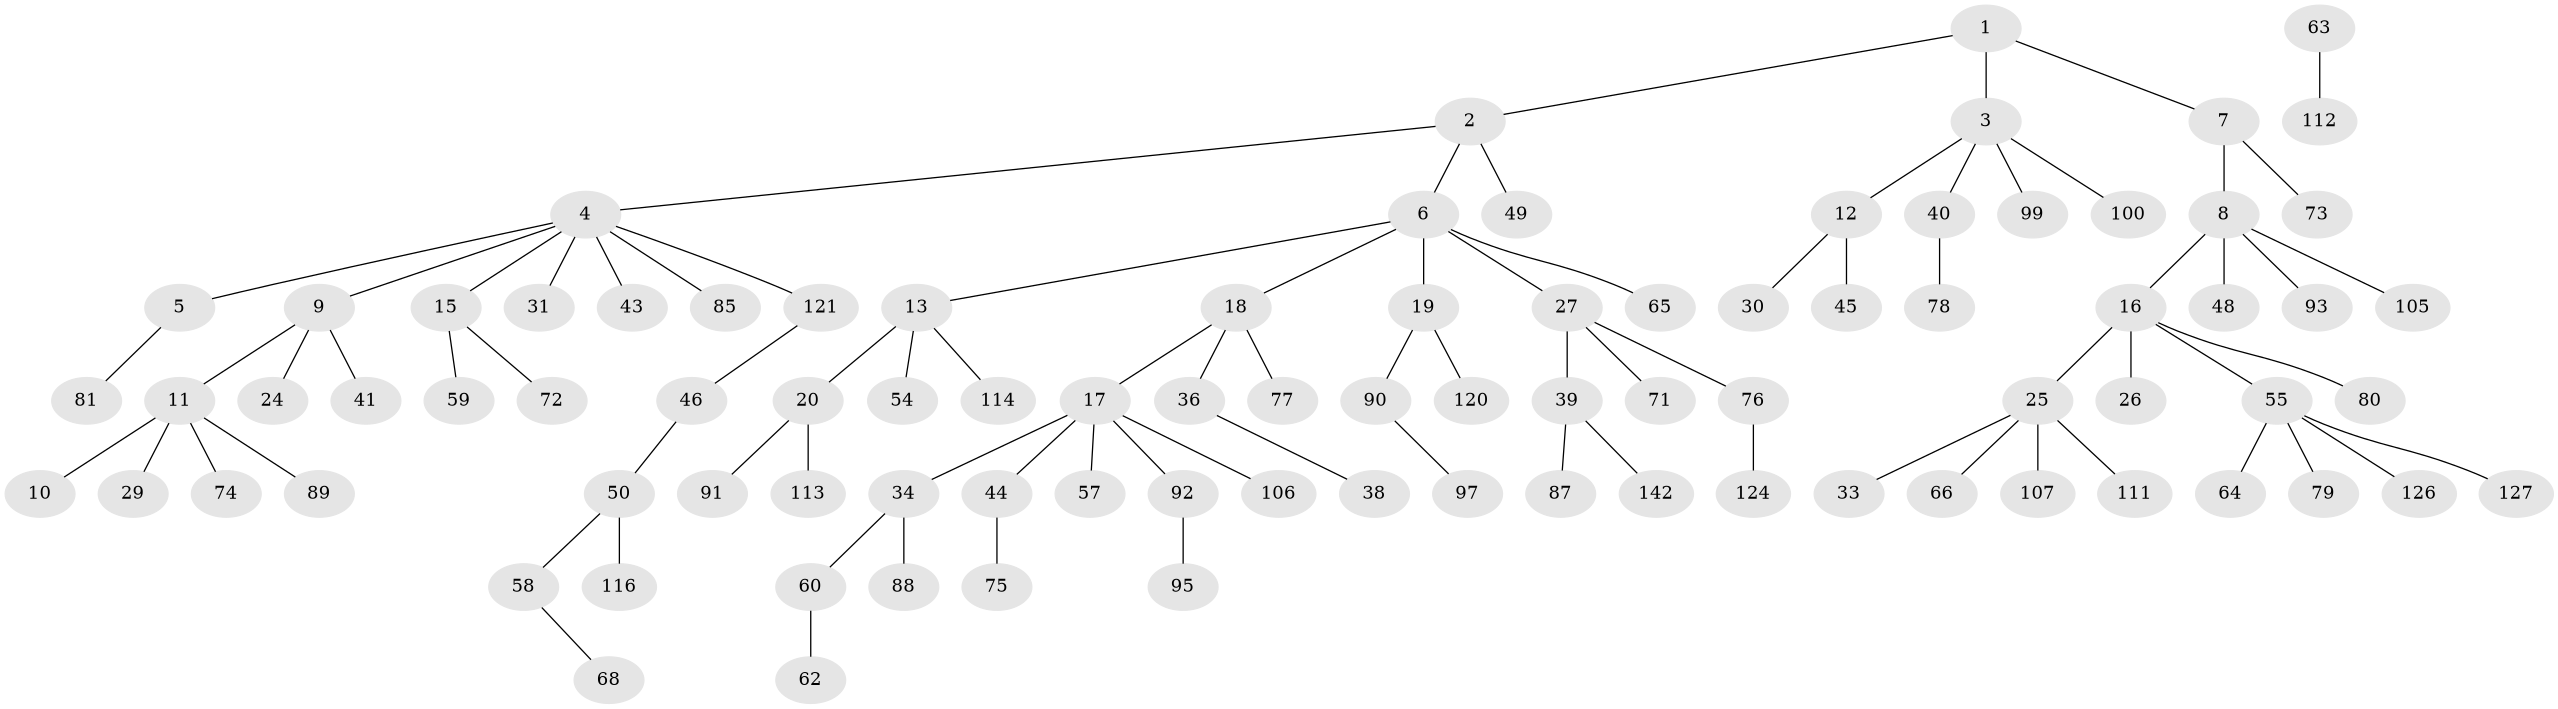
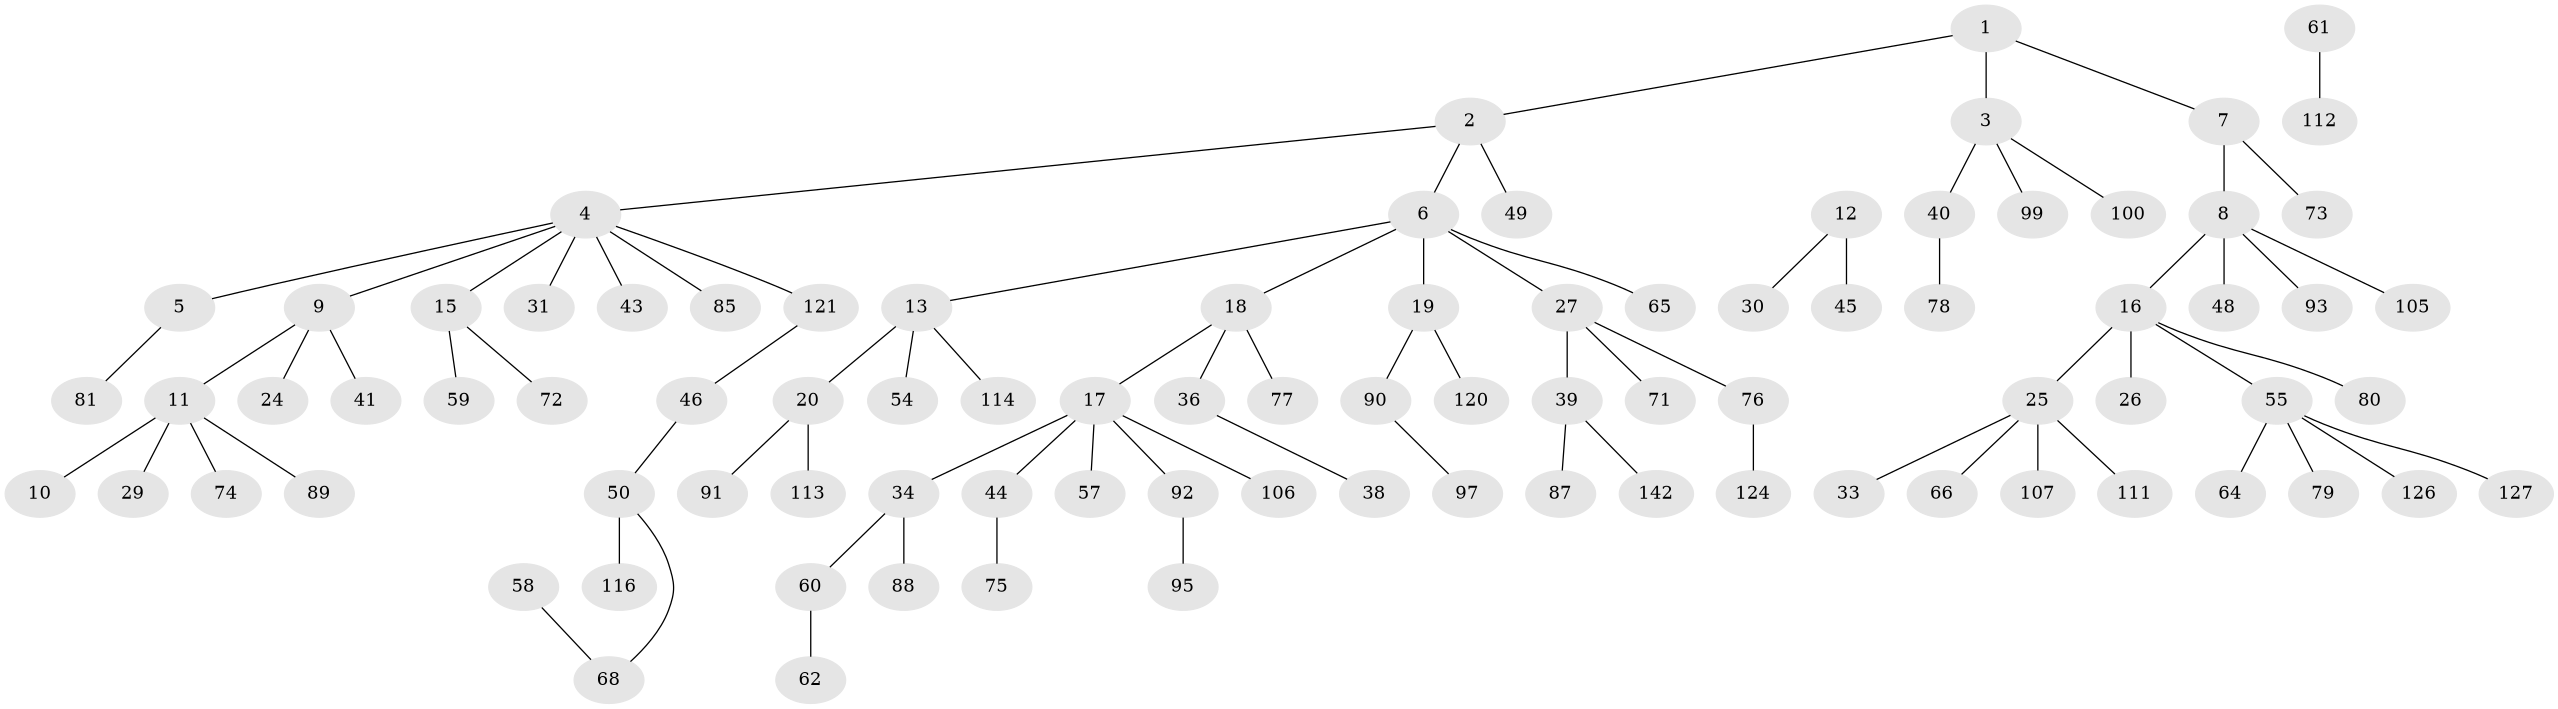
  graph {
    node [color=gray90 style=filled]
    1 [super="+70"]
    2 [super="+84"]
    3 [super="+37"]
    7 [super="+28"]
    4 [super="+23"]
    6 [super="+67"]
    49
    12
    40
    99
    100
    8 [super="+21"]
    73
    5
    9
    15 [super="+56"]
    31
    43 [super="+123"]
    85
    121
    13 [super="+18"]
    n22 [label=18 super="+122"]
    19 [super="+82"]
    27 [super="+35"]
    65 [super="+117"]
    30
    45 [super="+96"]
    78 [super="+128"]
    81
    11 [super="+53"]
    24 [super="+118"]
    41
    59 [super="+110"]
    72 [super="+94"]
    46
    20
    54
    114
    17 [super="+103"]
    36
    77
    90
    120
    39 [super="+98"]
    71 [super="+125"]
    76 [super="+86"]
    16 [super="+42"]
    48
    93
    105
    25 [super="+52"]
    26 [super="+83"]
    55 [super="+63"]
    80
    10 [super="+22"]
    29 [super="+32"]
    74 [super="+115"]
    89
    91 [super="+101"]
    113
    50 [super="+51"]
    34 [super="+47"]
    44 [super="+69"]
    57
    92
    106
    38
    33
    66
    107
    111
    64
    79
    126
    127
-   61 [super="+108" label=63]
+   61 [super="+108"]
    112
    60
    88
    75
    95
    97 [super="+109"]
    87 [super="+104"]
    n84 [label=142]
    124
    62
    58
    116
    68
    1 -- 2
    1 -- 3
    1 -- 7
    2 -- 4
    2 -- 6
    2 -- 49
-   3 -- 12
    3 -- 40
    3 -- 99
    3 -- 100
    7 -- 8
    7 -- 73
    4 -- 5
    4 -- 9
    4 -- 15
    4 -- 31
    4 -- 43
    4 -- 85
    4 -- 121
    6 -- 13
    6 -- n22
    6 -- 19
    6 -- 27
    6 -- 65
    12 -- 30
    12 -- 45
    40 -- 78
    8 -- 16
    8 -- 48
    8 -- 93
    8 -- 105
    5 -- 81
    9 -- 11
    9 -- 24
    9 -- 41
    15 -- 59
    15 -- 72
    121 -- 46
    13 -- 20
    13 -- 54
    13 -- 114
    n22 -- 17
    n22 -- 36
    n22 -- 77
    19 -- 90
    19 -- 120
    27 -- 39
    27 -- 71
    27 -- 76
    11 -- 10
    11 -- 29
    11 -- 74
    11 -- 89
    46 -- 50
    20 -- 91
    20 -- 113
    17 -- 34
    17 -- 44
    17 -- 57
    17 -- 92
    17 -- 106
    36 -- 38
    90 -- 97
    39 -- 87
    39 -- n84
    76 -- 124
    16 -- 25
    16 -- 26
    16 -- 55
    16 -- 80
    25 -- 33
    25 -- 66
    25 -- 107
    25 -- 111
    55 -- 64
    55 -- 79
    55 -- 126
    55 -- 127
-   50 -- 58
+   50 -- 68
    50 -- 116
    34 -- 60
    34 -- 88
    44 -- 75
    92 -- 95
    61 -- 112
    60 -- 62
    58 -- 68
  }
